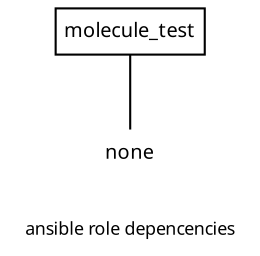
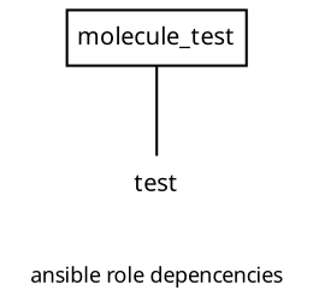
  graph {
    concentrate=true
    fontname="Sans serif"
    fontsize=8.5
    label="ansible role depencencies"
    splines=compound
    node [fontname="Sans serif" fontsize=9.5 margin="0.05,0.09"]
-   none [height=0 shape=plaintext width=0]
+   none [height=0 shape=plaintext width=0 label=test]
    molecule_test [height=0 shape=box width=0]
    molecule_test -- none
  }
